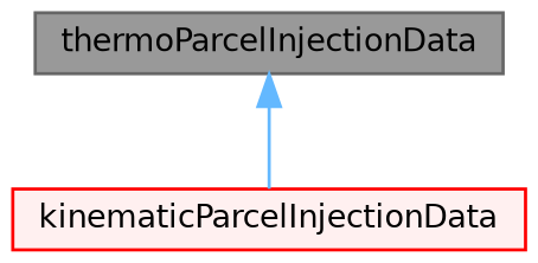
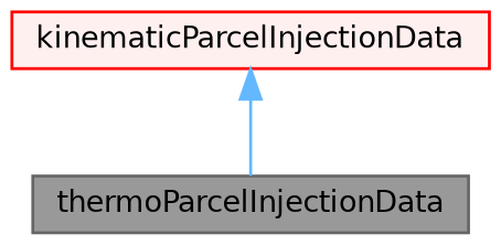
  digraph {
    node [fontname=Helvetica fontsize=10 shape=box style=filled]
    n1 [color=gray40 fillcolor=grey60 fontcolor=black height=0.2 label=thermoParcelInjectionData width=0.4]
    n2 [color=red fillcolor="#FFF0F0" height=0.2 label=kinematicParcelInjectionData width=0.4]
-   n1 -> n2 [color=steelblue1 dir=back fontname=Helvetica fontsize=10 labelfontname=Helvetica labelfontsize=10 style=solid]
+   n2 -> n1 [color=steelblue1 dir=back fontname=Helvetica fontsize=10 labelfontname=Helvetica labelfontsize=10 style=solid]
  }
